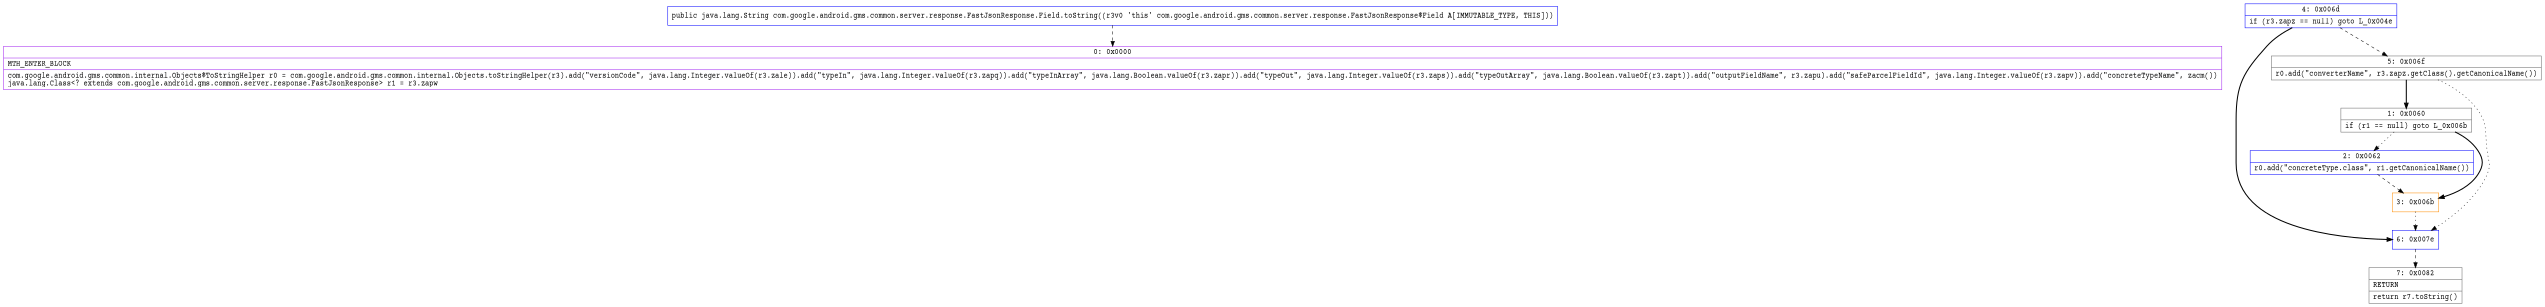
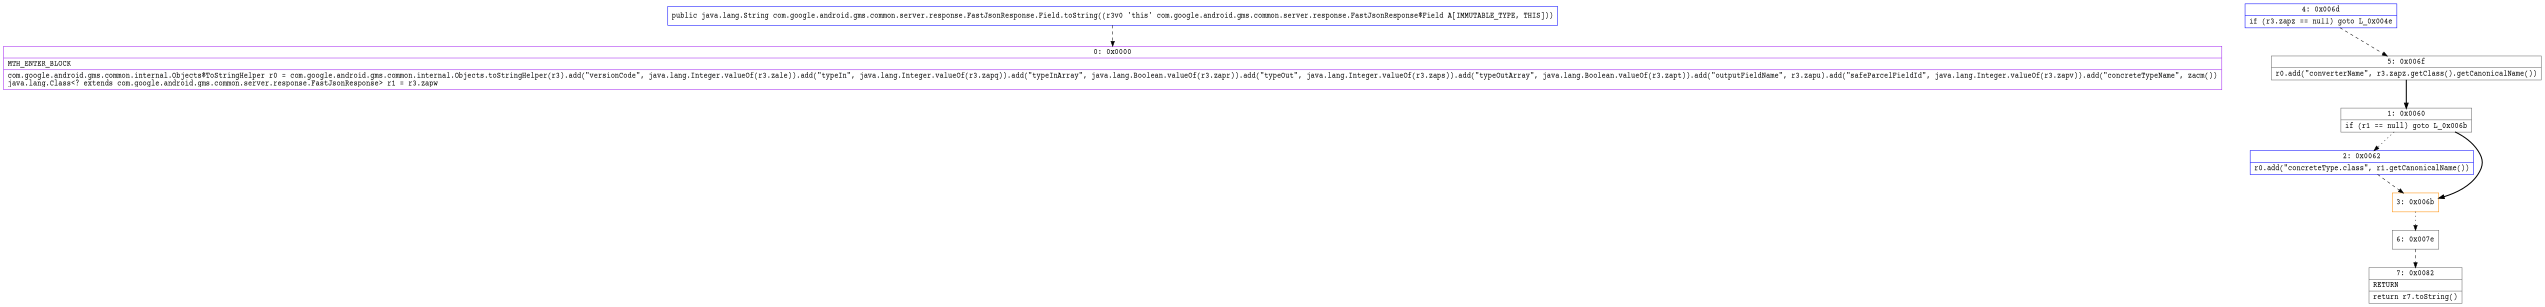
  digraph {
    fontname="Courier Prime"
    node [color=gray40 fontname="Courier Prime" shape=record]
    edge [fontname="Courier Prime" style=dashed]
    n1 [color=purple label="{0\:\ 0x0000|MTH_ENTER_BLOCK\l|com.google.android.gms.common.internal.Objects$ToStringHelper r0 = com.google.android.gms.common.internal.Objects.toStringHelper(r3).add(\"versionCode\", java.lang.Integer.valueOf(r3.zale)).add(\"typeIn\", java.lang.Integer.valueOf(r3.zapq)).add(\"typeInArray\", java.lang.Boolean.valueOf(r3.zapr)).add(\"typeOut\", java.lang.Integer.valueOf(r3.zaps)).add(\"typeOutArray\", java.lang.Boolean.valueOf(r3.zapt)).add(\"outputFieldName\", r3.zapu).add(\"safeParcelFieldId\", java.lang.Integer.valueOf(r3.zapv)).add(\"concreteTypeName\", zacm())\ljava.lang.Class\<? extends com.google.android.gms.common.server.response.FastJsonResponse\> r1 = r3.zapw\l}"]
    n2 [label="{1\:\ 0x0060|if (r1 == null) goto L_0x006b\l}"]
    n3 [color=blue label="{2\:\ 0x0062|r0.add(\"concreteType.class\", r1.getCanonicalName())\l}"]
    n4 [color=darkorange label="{3\:\ 0x006b}"]
-   n5 [color=blue label="{6\:\ 0x007e}"]
+   n5 [label="{6\:\ 0x007e}"]
    n6 [color=blue label="{4\:\ 0x006d|if (r3.zapz == null) goto L_0x004e\l}"]
    n7 [label="{5\:\ 0x006f|r0.add(\"converterName\", r3.zapz.getClass().getCanonicalName())\l}"]
    n8 [label="{7\:\ 0x0082|RETURN\l|return r7.toString()\l}"]
    n9 [color=blue label="{public java.lang.String com.google.android.gms.common.server.response.FastJsonResponse.Field.toString((r3v0 'this' com.google.android.gms.common.server.response.FastJsonResponse$Field A[IMMUTABLE_TYPE, THIS])) }"]
    n2 -> n3 [style=dotted]
    n2 -> n4 [style=bold]
    n3 -> n4
    n4 -> n5 [style=dotted]
    n5 -> n8
-   n6 -> n5 [style=bold]
    n6 -> n7
    n7 -> n2 [style=bold]
-   n7 -> n5 [style=dotted]
    n9 -> n1
  }
